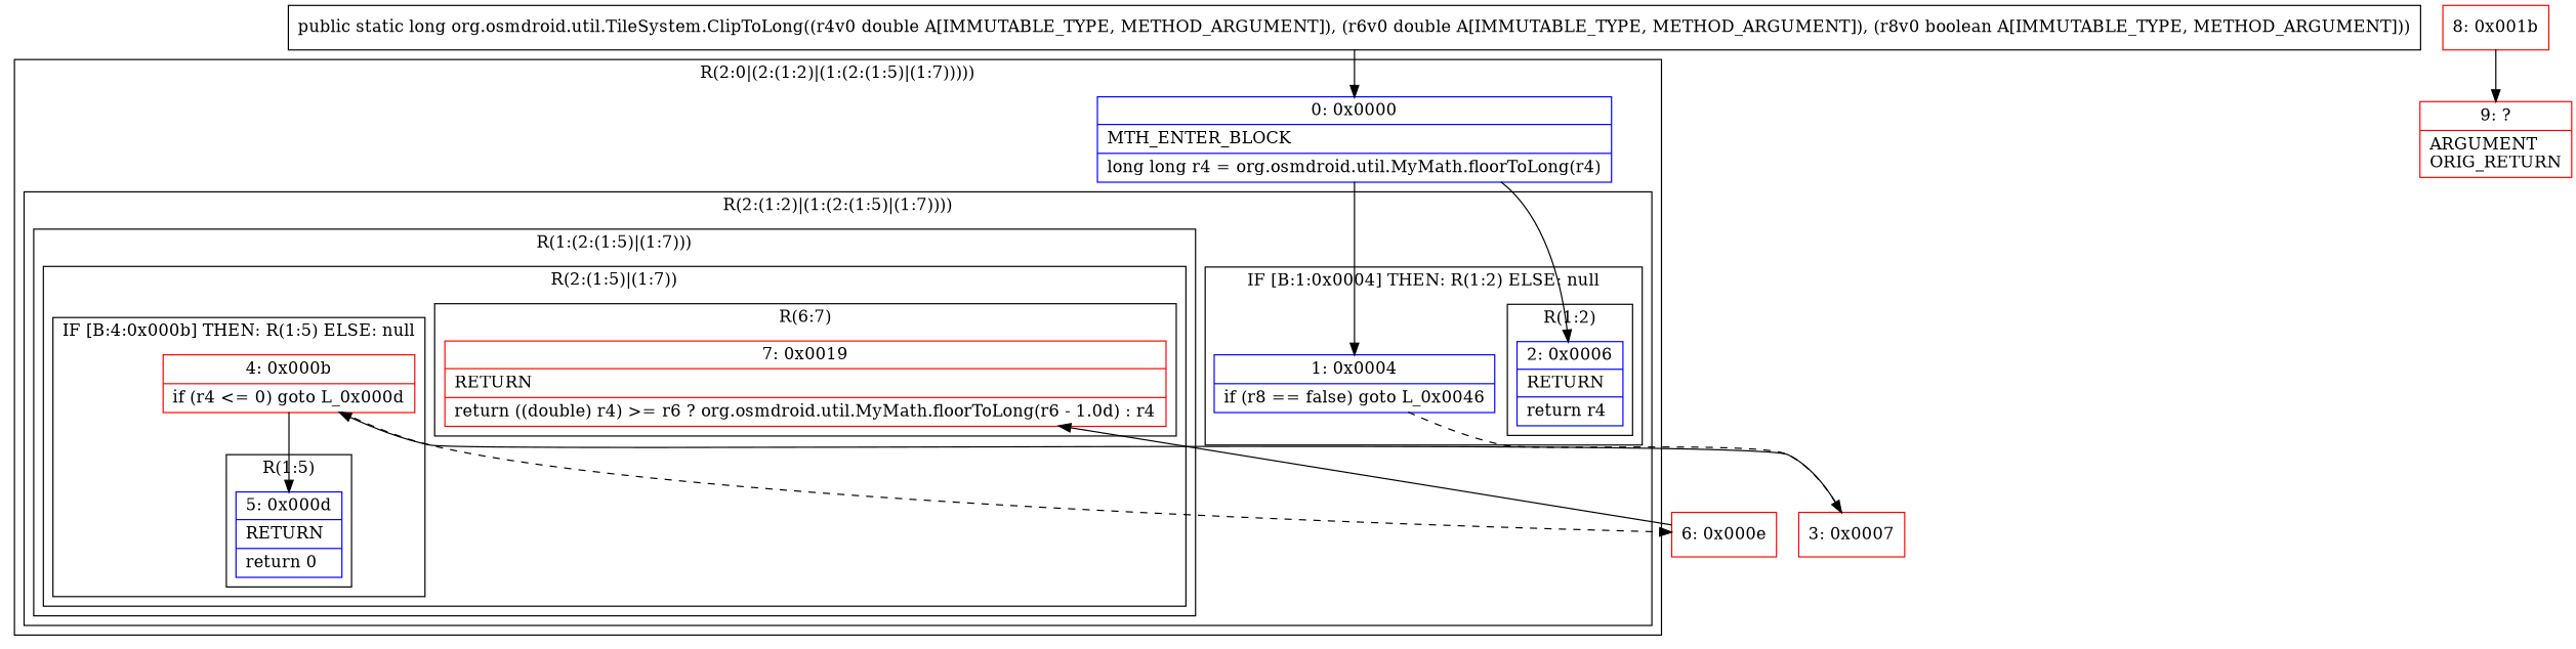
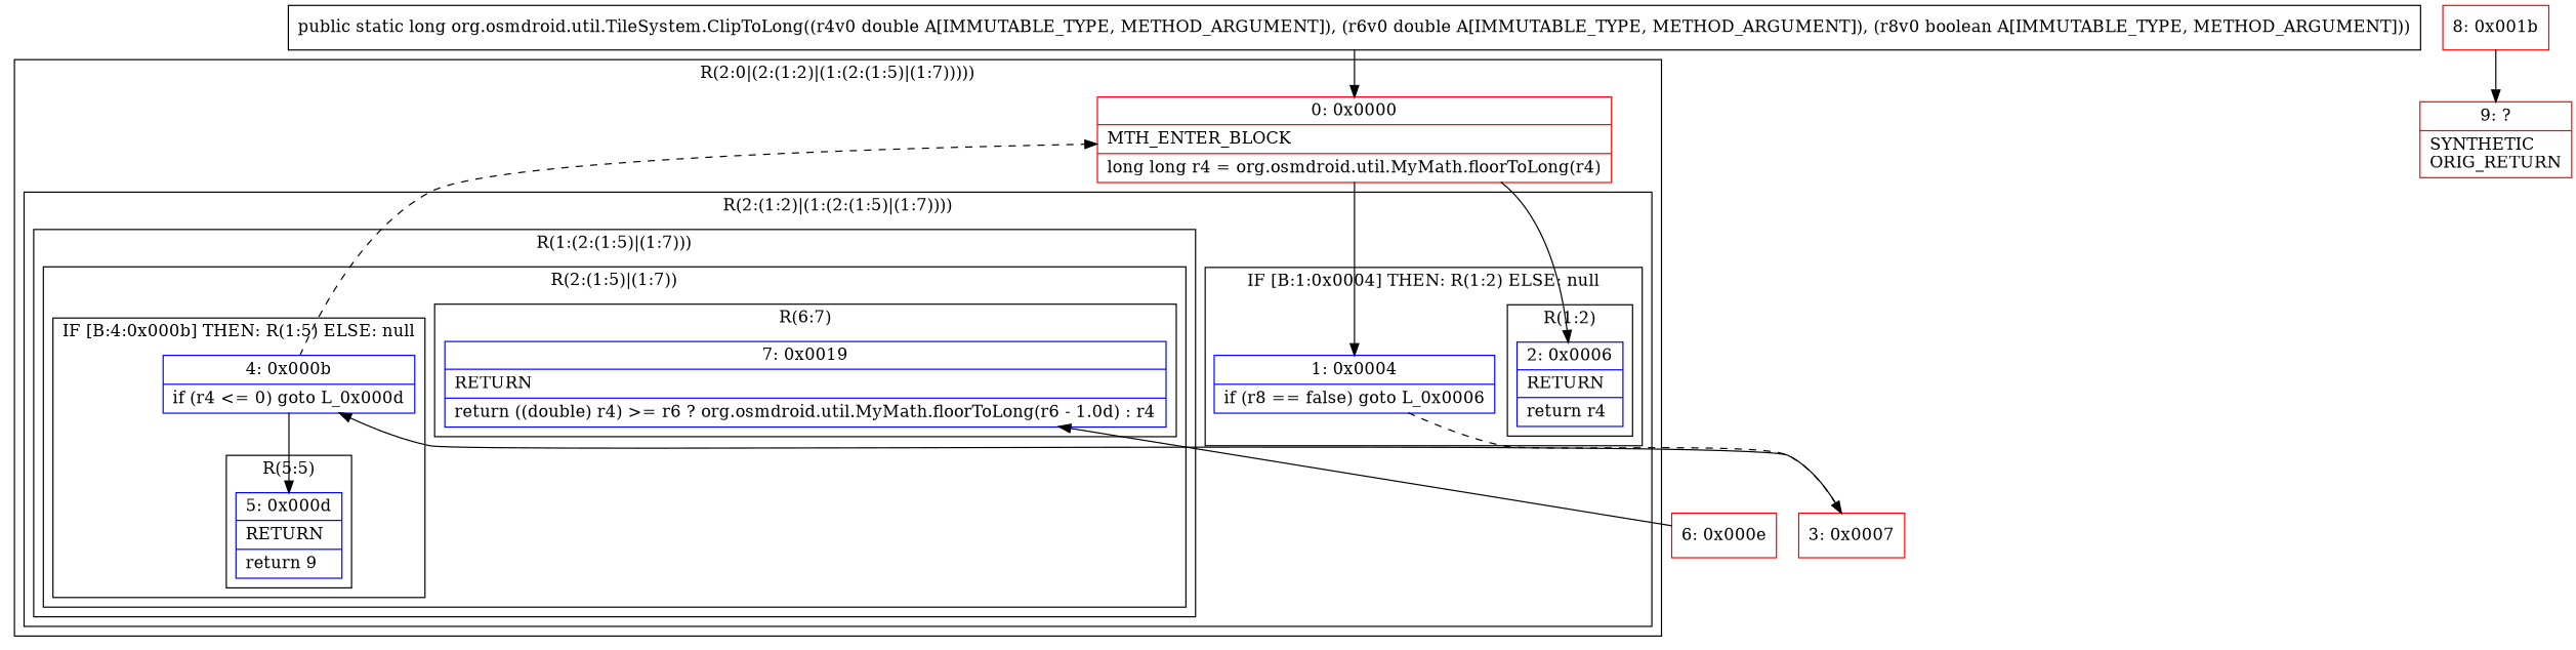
  digraph {
    node [color=blue shape=record]
    n1 [label="{2\:\ 0x0006|RETURN\l|return r4\l}"]
-   n2 [label="{1\:\ 0x0004|if (r8 == false) goto L_0x0046\l}"]
-   n3 [label="{5\:\ 0x000d|RETURN\l|return 0\l}"]
-   n4 [color=red label="{4\:\ 0x000b|if (r4 \<= 0) goto L_0x000d\l}"]
-   n5 [color=red label="{7\:\ 0x0019|RETURN\l|return ((double) r4) \>= r6 ? org.osmdroid.util.MyMath.floorToLong(r6 \- 1.0d) : r4\l}"]
-   n6 [label="{0\:\ 0x0000|MTH_ENTER_BLOCK\l|long long r4 = org.osmdroid.util.MyMath.floorToLong(r4)\l}"]
+   n2 [label="{1\:\ 0x0004|if (r8 == false) goto L_0x0006\l}"]
+   n3 [label="{5\:\ 0x000d|RETURN\l|return 9\l}"]
+   n4 [label="{4\:\ 0x000b|if (r4 \<= 0) goto L_0x000d\l}"]
+   n5 [label="{7\:\ 0x0019|RETURN\l|return ((double) r4) \>= r6 ? org.osmdroid.util.MyMath.floorToLong(r6 \- 1.0d) : r4\l}"]
+   n6 [color=red label="{0\:\ 0x0000|MTH_ENTER_BLOCK\l|long long r4 = org.osmdroid.util.MyMath.floorToLong(r4)\l}"]
    n7 [color=red label="{3\:\ 0x0007}"]
    n8 [color=red label="{6\:\ 0x000e}"]
    n9 [color=red label="{8\:\ 0x001b}"]
-   n10 [color=red label="{9\:\ ?|ARGUMENT\lORIG_RETURN\l}"]
+   n10 [color=red label="{9\:\ ?|SYNTHETIC\lORIG_RETURN\l}"]
    n11 [label="{public static long org.osmdroid.util.TileSystem.ClipToLong((r4v0 double A[IMMUTABLE_TYPE, METHOD_ARGUMENT]), (r6v0 double A[IMMUTABLE_TYPE, METHOD_ARGUMENT]), (r8v0 boolean A[IMMUTABLE_TYPE, METHOD_ARGUMENT])) }" color=""]
    subgraph cluster_1 {
      label="R(2:0|(2:(1:2)|(1:(2:(1:5)|(1:7)))))"
      n6
      subgraph cluster_2 {
        label="R(2:(1:2)|(1:(2:(1:5)|(1:7))))"
        subgraph cluster_3 {
          label="IF [B:1:0x0004] THEN: R(1:2) ELSE: null"
          n2
          subgraph cluster_4 {
            label="R(1:2)"
            n1
          }
        }
        subgraph cluster_5 {
          label="R(1:(2:(1:5)|(1:7)))"
          subgraph cluster_6 {
            label="R(2:(1:5)|(1:7))"
            subgraph cluster_7 {
              label="IF [B:4:0x000b] THEN: R(1:5) ELSE: null"
              n4
              subgraph cluster_8 {
-               label="R(1:5)"
+               label="R(5:5)"
                n3
              }
            }
            subgraph cluster_9 {
              label="R(6:7)"
              n5
            }
          }
        }
      }
    }
    n2 -> n7 [style=dashed]
    n4 -> n3
-   n4 -> n8 [style=dashed]
+   n4 -> n6 [style=dashed]
    n6 -> n1
    n6 -> n2
    n7 -> n4
    n8 -> n5
    n9 -> n10
    n11 -> n6
  }
